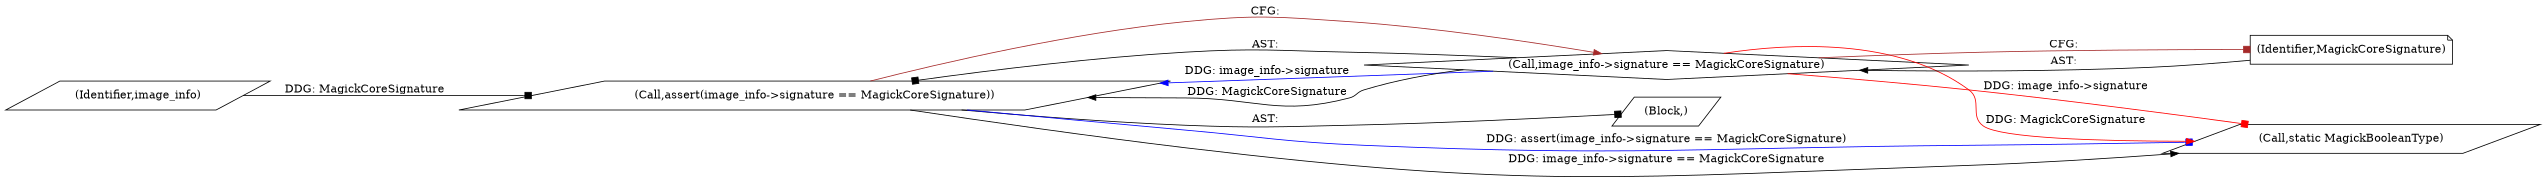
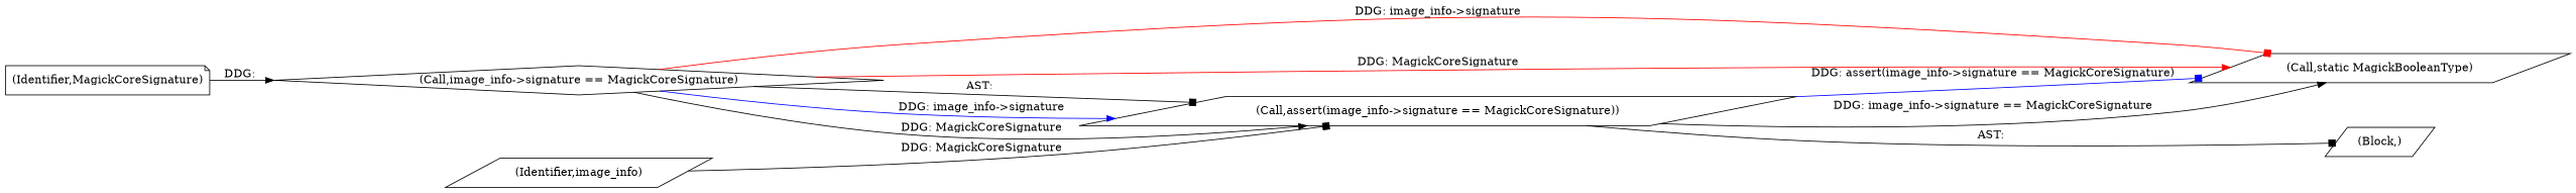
  digraph {
    rankdir=LR
    node [shape=parallelogram]
    edge [arrowhead=normal color=black]
    n1 [label="(Call,assert(image_info->signature == MagickCoreSignature))"]
    n2 [label="(Call,image_info->signature == MagickCoreSignature)" shape=diamond]
    n3 [label="(Block,)"]
    n4 [label="(Call,static MagickBooleanType)"]
    n5 [label="(Identifier,MagickCoreSignature)" shape=note]
    n6 [label="(Identifier,image_info)"]
-   n1 -> n2 [color=brown label="CFG: "]
    n1 -> n3 [arrowhead=box label="AST: "]
    n1 -> n4 [arrowhead=box color=blue label="DDG: assert(image_info->signature == MagickCoreSignature)"]
    n1 -> n4 [label="DDG: image_info->signature == MagickCoreSignature"]
    n2 -> n1 [arrowhead=box label="AST: "]
    n2 -> n1 [color=blue label="DDG: image_info->signature"]
    n2 -> n1 [label="DDG: MagickCoreSignature"]
    n2 -> n4 [arrowhead=box color=red label="DDG: image_info->signature"]
    n2 -> n4 [color=red label="DDG: MagickCoreSignature"]
-   n2 -> n5 [arrowhead=box color=brown label="CFG: "]
-   n5 -> n2 [label="AST: "]
+   n5 -> n2 [label="DDG: "]
    n6 -> n1 [arrowhead=box label="DDG: MagickCoreSignature"]
  }
